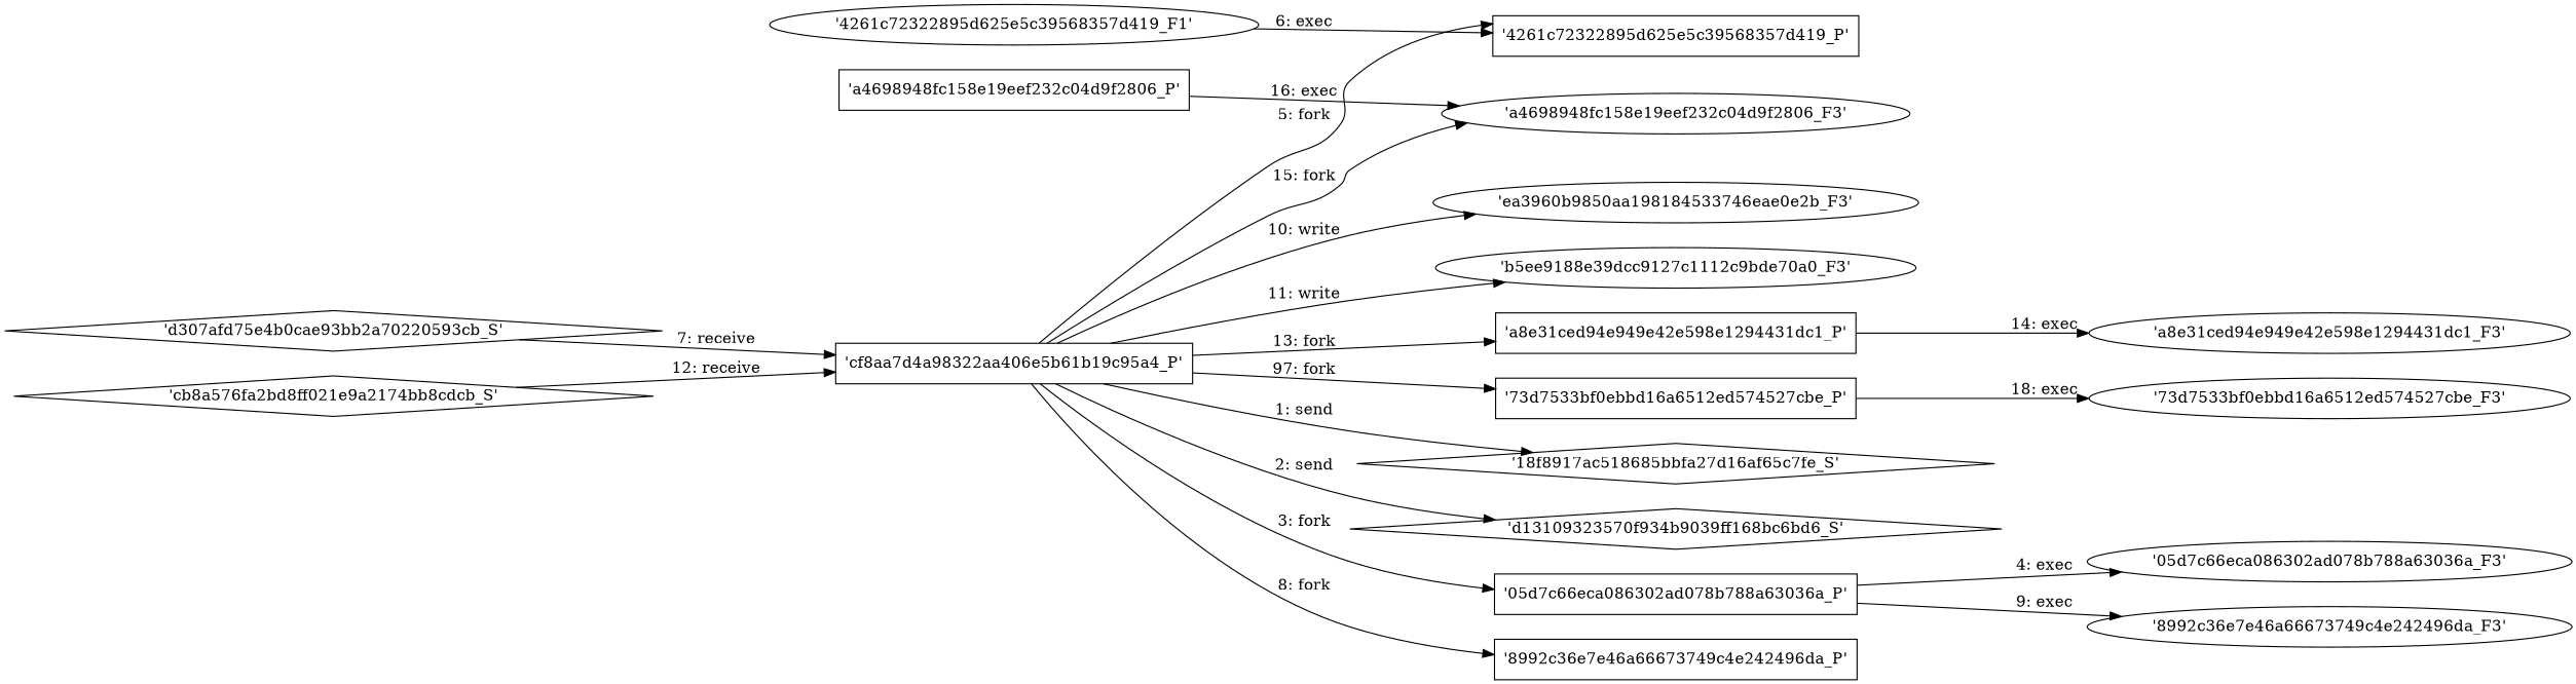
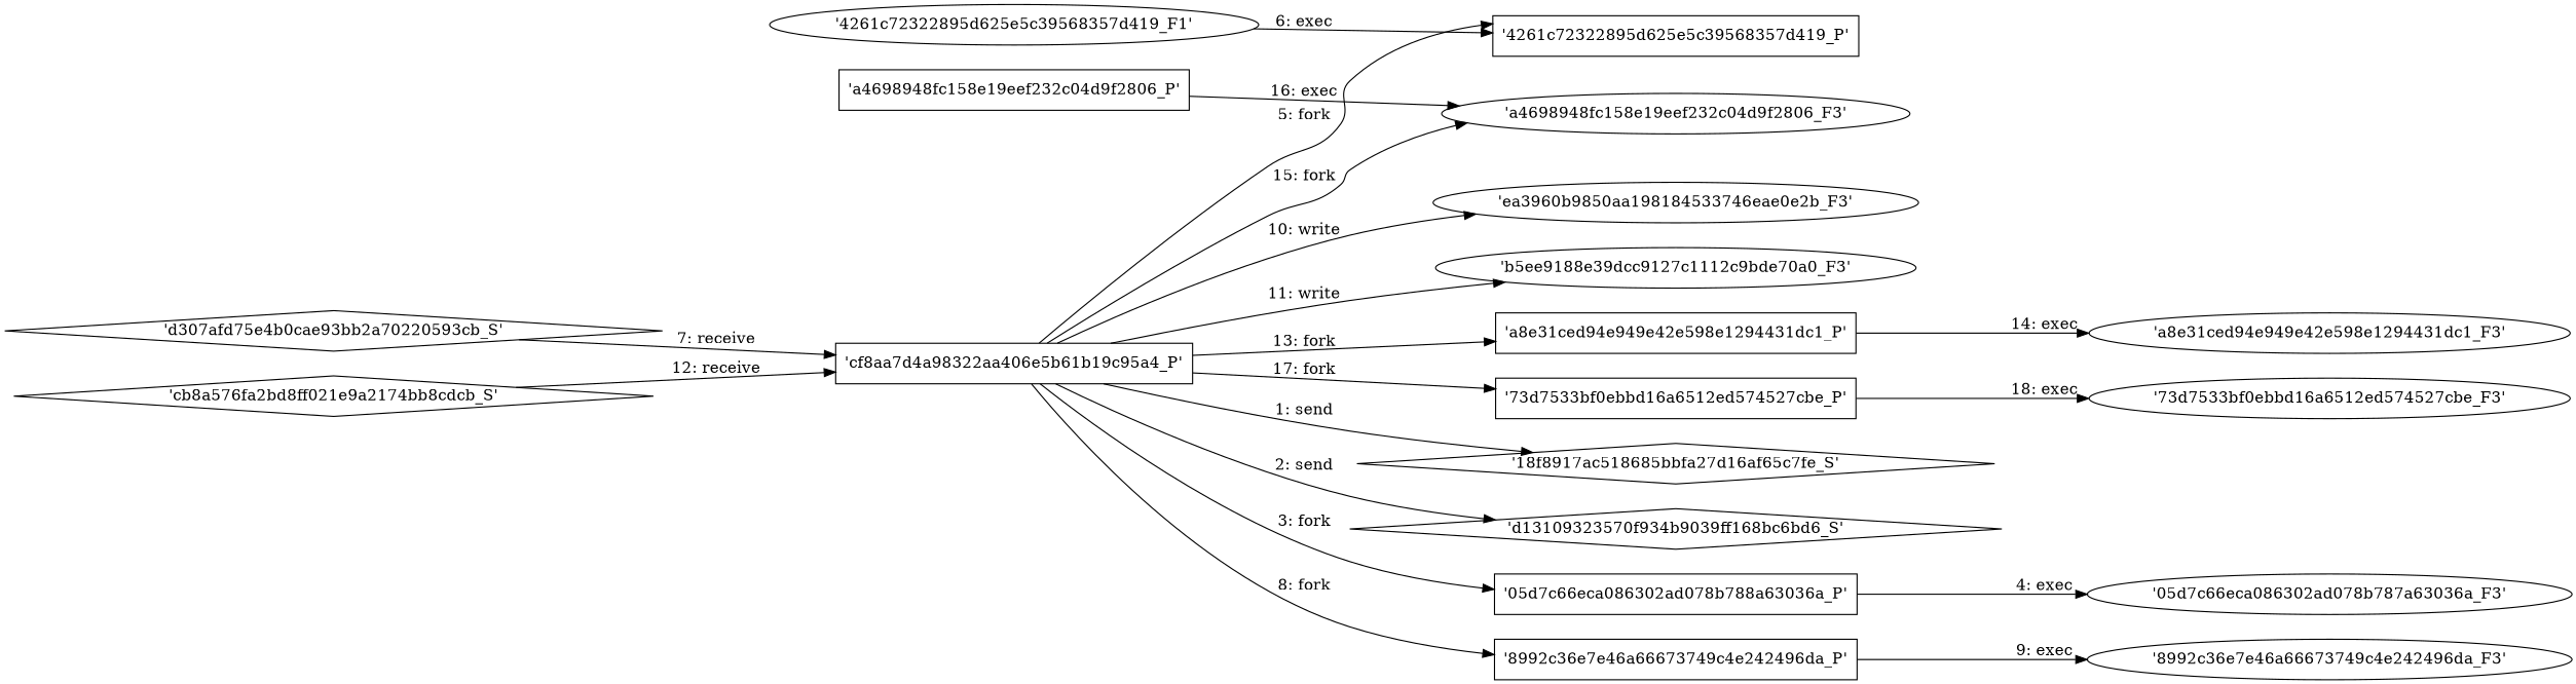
  digraph {
    engine=neato
    fixedsize=false
    fontsize=10
    nodesep=0.3
    rankdir=LR
    ranksep=0
    splines=true
    node [node_type=Process shape=ellipse]
    "'18f8917ac518685bbfa27d16af65c7fe_S'" [node_type=Socket shape=diamond]
    "'cf8aa7d4a98322aa406e5b61b19c95a4_P'" [shape=box]
    "'d13109323570f934b9039ff168bc6bd6_S'" [node_type=Socket shape=diamond]
    "'05d7c66eca086302ad078b788a63036a_P'" [shape=box]
    "'4261c72322895d625e5c39568357d419_P'" [shape=box]
    "'8992c36e7e46a66673749c4e242496da_P'" [shape=box]
    "'ea3960b9850aa198184533746eae0e2b_F3'" [node_type=file]
    "'b5ee9188e39dcc9127c1112c9bde70a0_F3'" [node_type=file]
    "'a8e31ced94e949e42e598e1294431dc1_P'" [shape=box]
    "'73d7533bf0ebbd16a6512ed574527cbe_P'" [shape=box]
    "'a4698948fc158e19eef232c04d9f2806_F3'" [node_type=File]
-   "'05d7c66eca086302ad078b788a63036a_F3'" [node_type=File]
+   "'05d7c66eca086302ad078b788a63036a_F3'" [node_type=File label="'05d7c66eca086302ad078b787a63036a_F3'"]
    "'8992c36e7e46a66673749c4e242496da_F3'" [node_type=File]
    "'a8e31ced94e949e42e598e1294431dc1_F3'" [node_type=File]
    "'a4698948fc158e19eef232c04d9f2806_P'" [shape=box]
    "'73d7533bf0ebbd16a6512ed574527cbe_F3'" [node_type=File]
    "'4261c72322895d625e5c39568357d419_F1'" [node_type=File]
    "'d307afd75e4b0cae93bb2a70220593cb_S'" [node_type=Socket shape=diamond]
    "'cb8a576fa2bd8ff021e9a2174bb8cdcb_S'" [node_type=Socket shape=diamond]
    "'cf8aa7d4a98322aa406e5b61b19c95a4_P'" -> "'18f8917ac518685bbfa27d16af65c7fe_S'" [label="1: send"]
    "'cf8aa7d4a98322aa406e5b61b19c95a4_P'" -> "'d13109323570f934b9039ff168bc6bd6_S'" [label="2: send"]
    "'cf8aa7d4a98322aa406e5b61b19c95a4_P'" -> "'05d7c66eca086302ad078b788a63036a_P'" [label="3: fork"]
    "'cf8aa7d4a98322aa406e5b61b19c95a4_P'" -> "'4261c72322895d625e5c39568357d419_P'" [label="5: fork"]
    "'cf8aa7d4a98322aa406e5b61b19c95a4_P'" -> "'8992c36e7e46a66673749c4e242496da_P'" [label="8: fork"]
    "'cf8aa7d4a98322aa406e5b61b19c95a4_P'" -> "'ea3960b9850aa198184533746eae0e2b_F3'" [label="10: write"]
    "'cf8aa7d4a98322aa406e5b61b19c95a4_P'" -> "'b5ee9188e39dcc9127c1112c9bde70a0_F3'" [label="11: write"]
    "'cf8aa7d4a98322aa406e5b61b19c95a4_P'" -> "'a8e31ced94e949e42e598e1294431dc1_P'" [label="13: fork"]
-   "'cf8aa7d4a98322aa406e5b61b19c95a4_P'" -> "'73d7533bf0ebbd16a6512ed574527cbe_P'" [label="97: fork"]
+   "'cf8aa7d4a98322aa406e5b61b19c95a4_P'" -> "'73d7533bf0ebbd16a6512ed574527cbe_P'" [label="17: fork"]
    "'cf8aa7d4a98322aa406e5b61b19c95a4_P'" -> "'a4698948fc158e19eef232c04d9f2806_F3'" [label="15: fork"]
    "'05d7c66eca086302ad078b788a63036a_P'" -> "'05d7c66eca086302ad078b788a63036a_F3'" [label="4: exec"]
-   "'05d7c66eca086302ad078b788a63036a_P'" -> "'8992c36e7e46a66673749c4e242496da_F3'" [label="9: exec"]
+   "'8992c36e7e46a66673749c4e242496da_P'" -> "'8992c36e7e46a66673749c4e242496da_F3'" [label="9: exec"]
    "'a8e31ced94e949e42e598e1294431dc1_P'" -> "'a8e31ced94e949e42e598e1294431dc1_F3'" [label="14: exec"]
    "'73d7533bf0ebbd16a6512ed574527cbe_P'" -> "'73d7533bf0ebbd16a6512ed574527cbe_F3'" [label="18: exec"]
    "'a4698948fc158e19eef232c04d9f2806_P'" -> "'a4698948fc158e19eef232c04d9f2806_F3'" [label="16: exec"]
    "'4261c72322895d625e5c39568357d419_F1'" -> "'4261c72322895d625e5c39568357d419_P'" [label="6: exec"]
    "'d307afd75e4b0cae93bb2a70220593cb_S'" -> "'cf8aa7d4a98322aa406e5b61b19c95a4_P'" [label="7: receive"]
    "'cb8a576fa2bd8ff021e9a2174bb8cdcb_S'" -> "'cf8aa7d4a98322aa406e5b61b19c95a4_P'" [label="12: receive"]
  }
